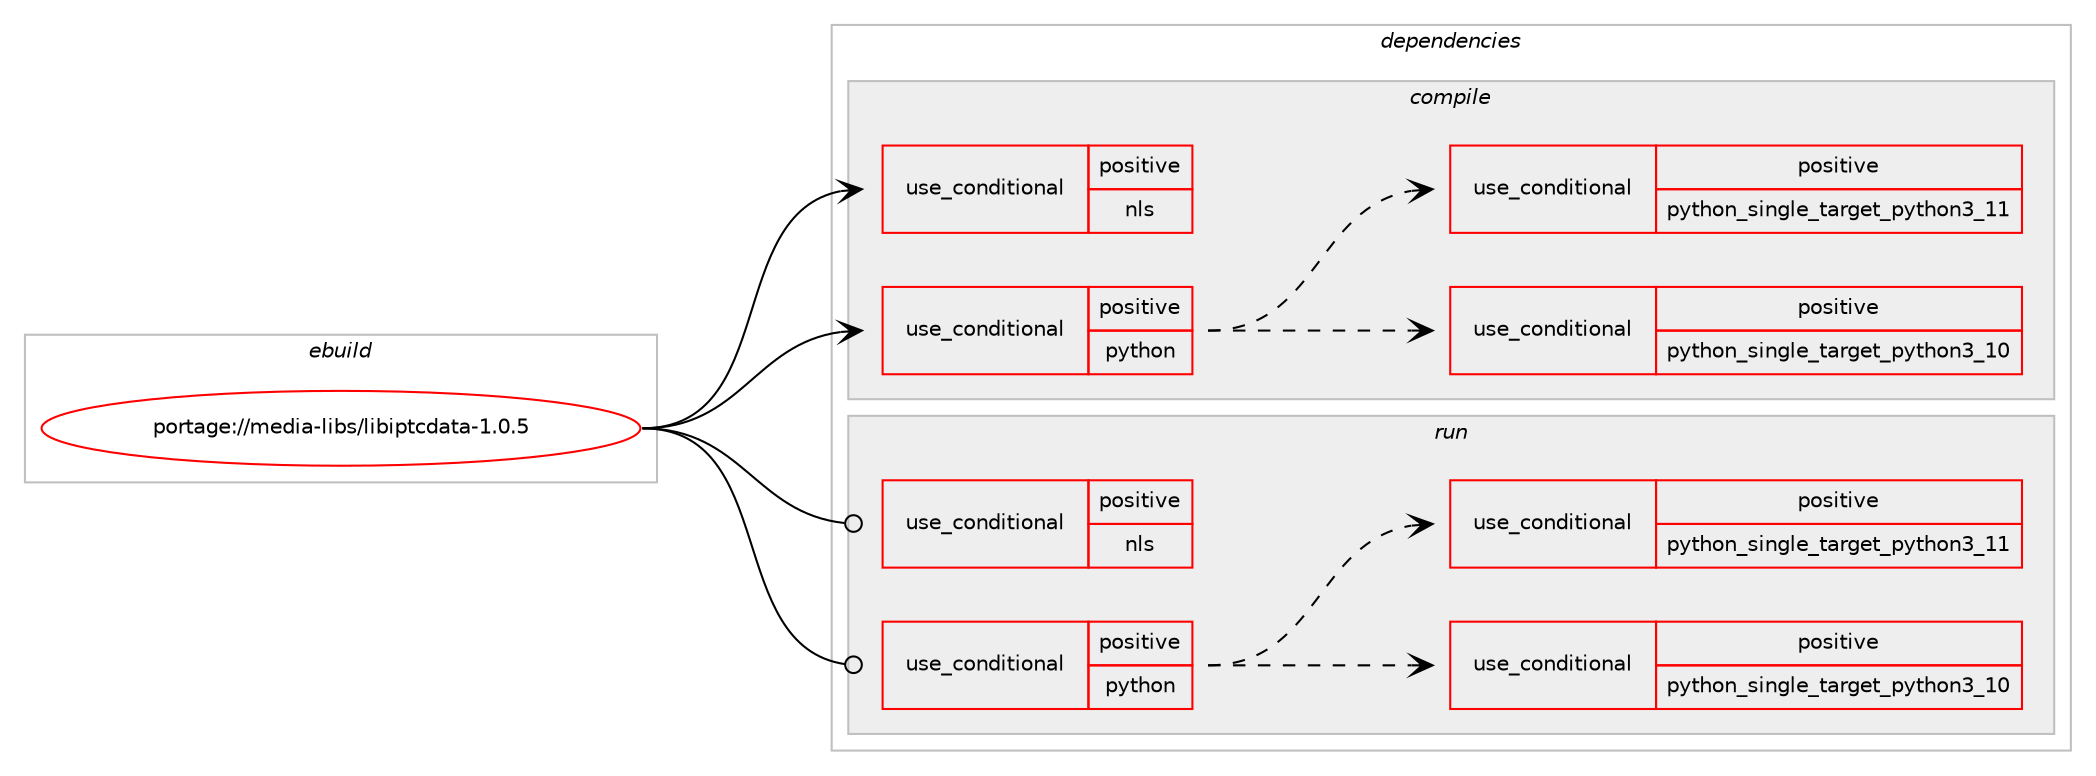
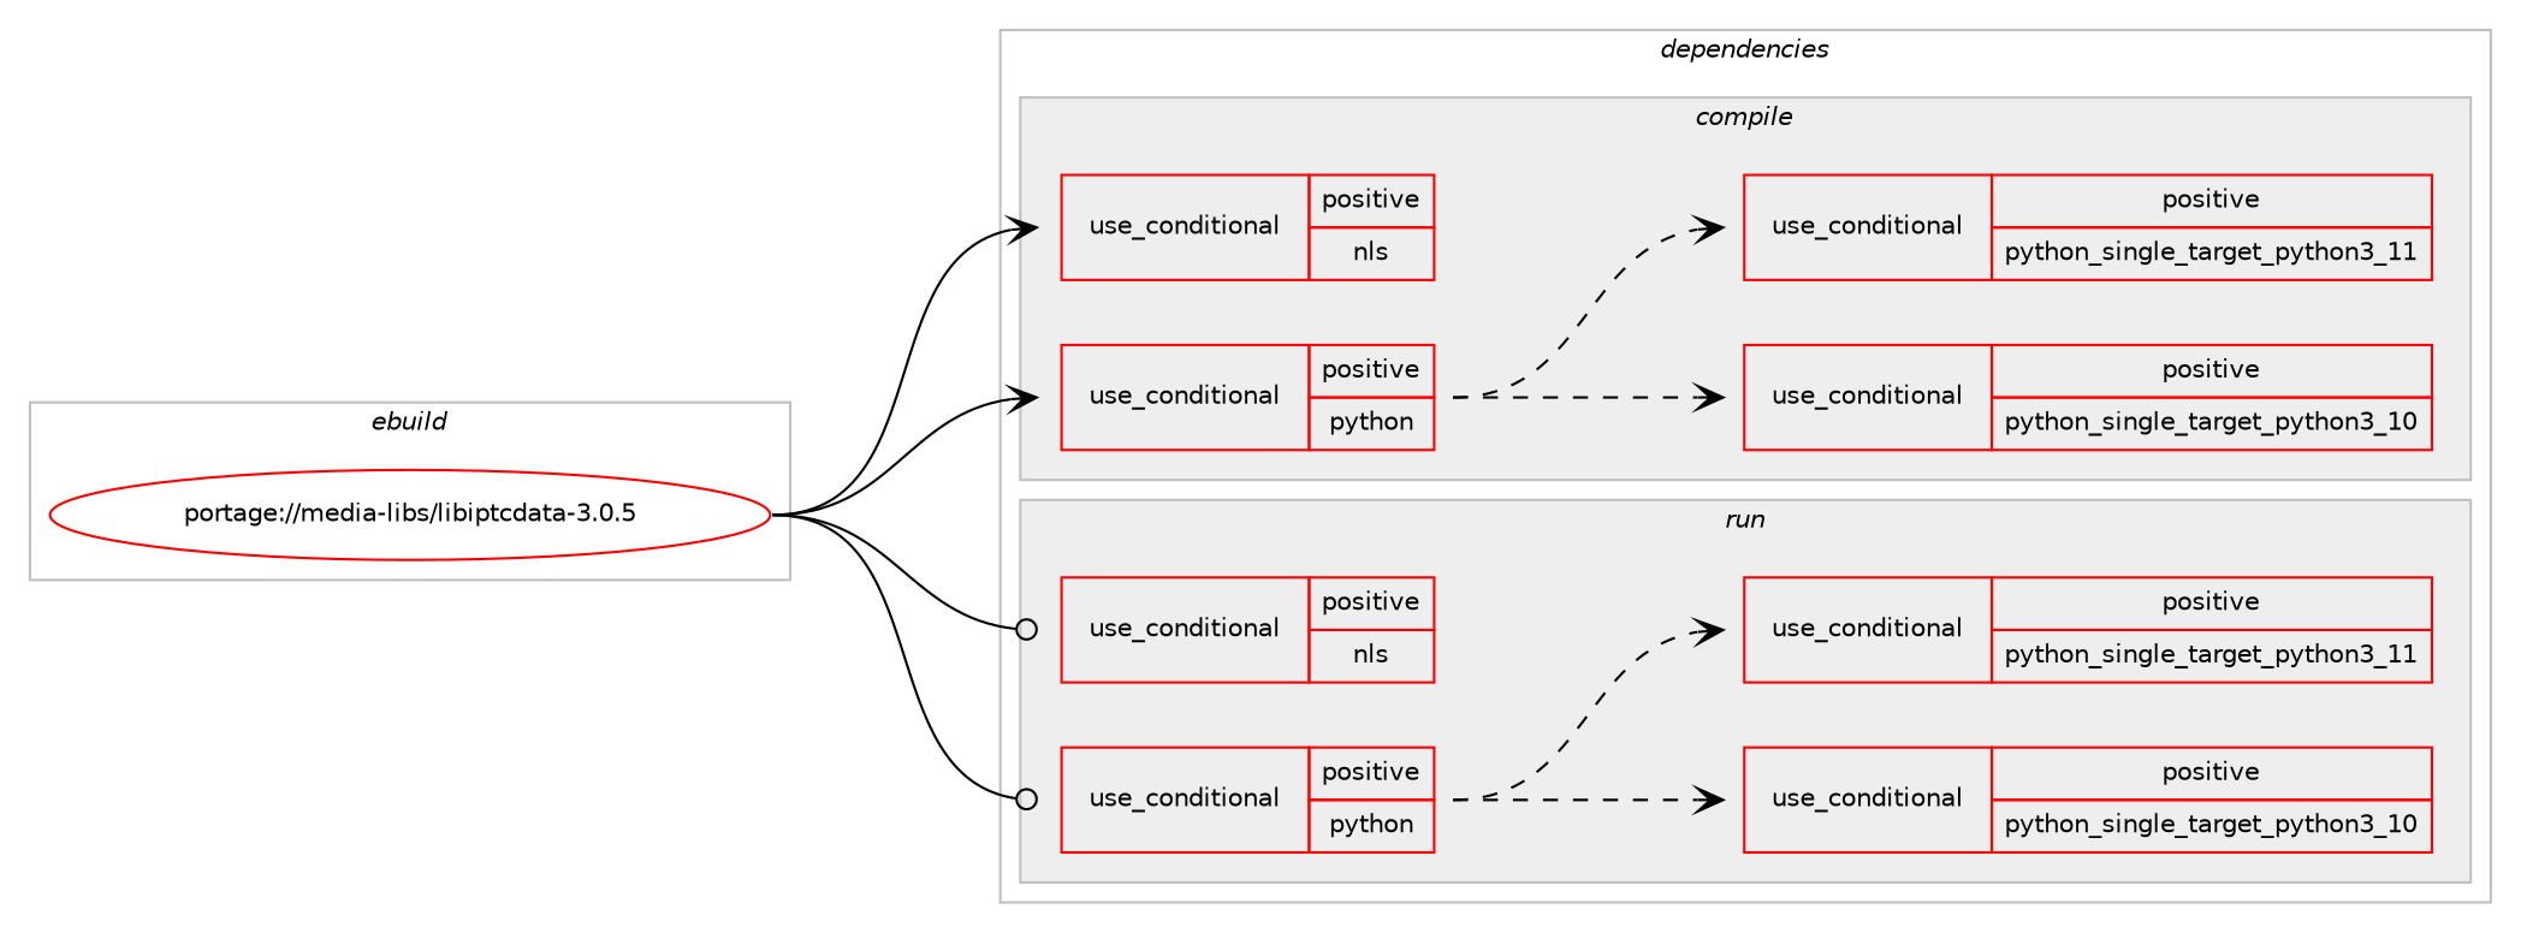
  digraph {
    compound=true
    concentrate=true
    fontname=Helvetica
    fontsize=10
    newrank=true
    rankdir=LR
    ranksep=1.5
    node [color=red fontname=Helvetica fontsize=10 shape=none]
    edge [arrowhead=vee headport=w style=solid tailport=e weight=20]
-   n1 [label="portage://media-libs/libiptcdata-1.0.5" width=4 shape=""]
+   n1 [label="portage://media-libs/libiptcdata-3.0.5" width=4 shape=""]
    n2 [label=<<TABLE BORDER="0" CELLBORDER="1" CELLSPACING="0" CELLPADDING="4"><TR><TD ROWSPAN="3" CELLPADDING="10">use_conditional</TD></TR><TR><TD>positive</TD></TR><TR><TD>nls</TD></TR></TABLE>>]
    n3 [label=<<TABLE BORDER="0" CELLBORDER="1" CELLSPACING="0" CELLPADDING="4"><TR><TD ROWSPAN="3" CELLPADDING="10">use_conditional</TD></TR><TR><TD>positive</TD></TR><TR><TD>python_single_target_python3_10</TD></TR></TABLE>>]
    n4 [label=<<TABLE BORDER="0" CELLBORDER="1" CELLSPACING="0" CELLPADDING="4"><TR><TD ROWSPAN="3" CELLPADDING="10">use_conditional</TD></TR><TR><TD>positive</TD></TR><TR><TD>python_single_target_python3_11</TD></TR></TABLE>>]
    n5 [label=<<TABLE BORDER="0" CELLBORDER="1" CELLSPACING="0" CELLPADDING="4"><TR><TD ROWSPAN="3" CELLPADDING="10">use_conditional</TD></TR><TR><TD>positive</TD></TR><TR><TD>python</TD></TR></TABLE>>]
    n6 [label=<<TABLE BORDER="0" CELLBORDER="1" CELLSPACING="0" CELLPADDING="4"><TR><TD ROWSPAN="3" CELLPADDING="10">use_conditional</TD></TR><TR><TD>positive</TD></TR><TR><TD>nls</TD></TR></TABLE>>]
    n7 [label=<<TABLE BORDER="0" CELLBORDER="1" CELLSPACING="0" CELLPADDING="4"><TR><TD ROWSPAN="3" CELLPADDING="10">use_conditional</TD></TR><TR><TD>positive</TD></TR><TR><TD>python_single_target_python3_10</TD></TR></TABLE>>]
    n8 [label=<<TABLE BORDER="0" CELLBORDER="1" CELLSPACING="0" CELLPADDING="4"><TR><TD ROWSPAN="3" CELLPADDING="10">use_conditional</TD></TR><TR><TD>positive</TD></TR><TR><TD>python_single_target_python3_11</TD></TR></TABLE>>]
    n9 [label=<<TABLE BORDER="0" CELLBORDER="1" CELLSPACING="0" CELLPADDING="4"><TR><TD ROWSPAN="3" CELLPADDING="10">use_conditional</TD></TR><TR><TD>positive</TD></TR><TR><TD>python</TD></TR></TABLE>>]
    subgraph cluster_1 {
      color=gray
      label=<<i>ebuild</i>>
      rank=same
      n1
    }
    subgraph cluster_2 {
      color=gray
      label=<<i>dependencies</i>>
      subgraph cluster_3 {
        color=gray
        fillcolor="#eeeeee"
        label=<<i>compile</i>>
        style=filled
        subgraph sub_4 {
          color=gray
          fillcolor="#eeeeee"
          label=<<i>compile</i>>
          style=filled
          n2
        }
        subgraph sub_5 {
          color=gray
          fillcolor="#eeeeee"
          label=<<i>compile</i>>
          style=filled
          n5
          subgraph sub_6 {
            color=gray
            fillcolor="#eeeeee"
            label=<<i>compile</i>>
            style=filled
            n3
          }
          subgraph sub_7 {
            color=gray
            fillcolor="#eeeeee"
            label=<<i>compile</i>>
            style=filled
            n4
          }
        }
      }
      subgraph cluster_8 {
        color=gray
        fillcolor="#eeeeee"
        label=<<i>compile and run</i>>
        style=filled
      }
      subgraph cluster_9 {
        color=gray
        fillcolor="#eeeeee"
        label=<<i>run</i>>
        style=filled
        subgraph sub_10 {
          color=gray
          fillcolor="#eeeeee"
          label=<<i>run</i>>
          style=filled
          n6
        }
        subgraph sub_11 {
          color=gray
          fillcolor="#eeeeee"
          label=<<i>run</i>>
          style=filled
          n9
          subgraph sub_12 {
            color=gray
            fillcolor="#eeeeee"
            label=<<i>run</i>>
            style=filled
            n7
          }
          subgraph sub_13 {
            color=gray
            fillcolor="#eeeeee"
            label=<<i>run</i>>
            style=filled
            n8
          }
        }
      }
    }
    subgraph cluster_14 {
      color=gray
      label=<<i>candidates</i>>
      rank=same
    }
    n1 -> n2
    n1 -> n5
    n1 -> n6 [arrowhead=odot]
    n1 -> n9 [arrowhead=odot]
    n5 -> n3 [style=dashed]
    n5 -> n4 [style=dashed]
    n9 -> n7 [style=dashed]
    n9 -> n8 [style=dashed]
  }
